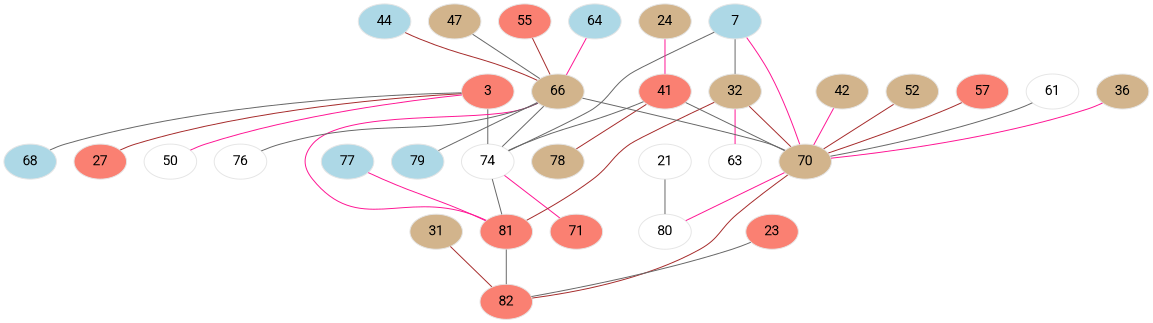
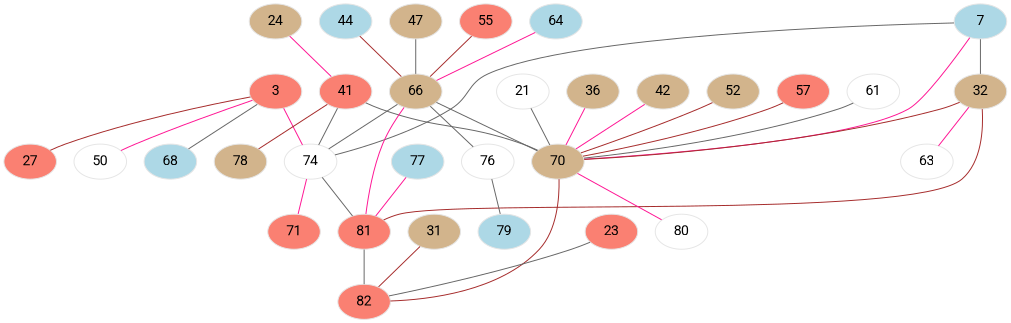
  graph {
    fontname=Roboto
    node [color=gray90 fillcolor=tan fontname=Roboto style=filled]
    edge [color=gray40 fontname=Roboto]
    3 [fillcolor=salmon super="+2"]
    27 [fillcolor=salmon]
    50 [fillcolor=white]
    68 [fillcolor=lightblue super="+60"]
    74 [fillcolor=white super="+41+72"]
    71 [fillcolor=salmon super="+34"]
    81 [fillcolor=salmon super="+43+45+73+11+25+26+54+56+69"]
    7 [fillcolor=lightblue super="+5"]
    32 [super="+8"]
    70 [super="+20+53+14"]
    63 [fillcolor=white]
    82 [fillcolor=salmon super="+51+12"]
    80 [fillcolor=white]
    21 [fillcolor=white]
    23 [fillcolor=salmon]
    n16 [fillcolor=salmon label=41 super="+19+22"]
    78 [super="+30"]
    24
    31
    36
    42
    66 [super="+16+29+35"]
    76 [fillcolor=white super="+75"]
    79 [fillcolor=lightblue]
    44 [fillcolor=lightblue]
    47
    52
    55 [fillcolor=salmon]
    57 [fillcolor=salmon]
    61 [fillcolor=white]
    64 [fillcolor=lightblue super="+37"]
    77 [fillcolor=lightblue super="+65"]
    3 -- 27 [color=brown]
    3 -- 50 [color=deeppink]
    3 -- 68
-   3 -- 74 [weight=4]
+   3 -- 74 [color=deeppink weight=4]
    74 -- 71 [color=deeppink]
    74 -- 81
    81 -- 82 [weight=4]
    7 -- 74
    7 -- 32 [weight=4]
    7 -- 70 [color=deeppink]
    32 -- 81 [color=brown weight=2]
    32 -- 70 [color=brown]
    32 -- 63 [color=deeppink]
    70 -- 82 [color=brown]
    70 -- 80 [color=deeppink]
-   21 -- 80
+   21 -- 70
    23 -- 82
    n16 -- 74
    n16 -- 70 [weight=4]
    n16 -- 78 [color=brown]
    24 -- n16 [color=deeppink]
    31 -- 82 [color=brown]
    36 -- 70 [color=deeppink]
    42 -- 70 [color=deeppink]
    66 -- 74
    66 -- 81 [color=deeppink]
    66 -- 70 [weight=7]
    66 -- 76
-   66 -- 79
+   76 -- 79
    44 -- 66 [color=brown]
    47 -- 66
    52 -- 70 [color=brown]
    55 -- 66 [color=brown]
    57 -- 70 [color=brown]
    61 -- 70
    64 -- 66 [color=deeppink]
    77 -- 81 [color=deeppink]
  }
